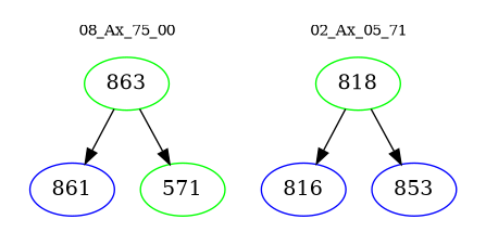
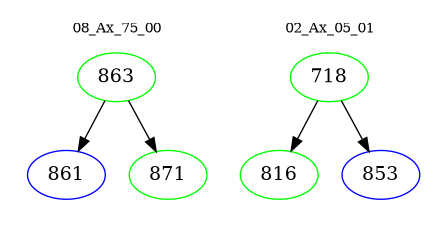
  digraph {
    node [color=green]
    edge [color=black]
    n1 [label=863]
    n2 [color=blue label=861]
-   n3 [label=571]
-   n4 [label=818]
-   n5 [color=blue label=816]
+   n3 [label=871]
+   n4 [label=718]
+   n5 [label=816]
    n6 [color=blue label=853]
    subgraph cluster_1 {
      color=white
      fontsize=10
      label="08_Ax_75_00"
      n1
      n2
      n3
    }
    subgraph cluster_2 {
      color=white
      fontsize=10
-     label="02_Ax_05_71"
+     label="02_Ax_05_01"
      n4
      n5
      n6
    }
    n1 -> n2
    n1 -> n3
    n4 -> n5
    n4 -> n6
  }
